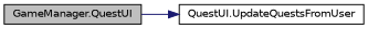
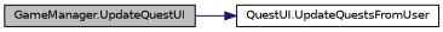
  digraph {
    rankdir=LR
    node [color=black fontname=Helvetica fontsize=10 shape=record style=filled]
-   n1 [fillcolor=grey75 fontcolor=black height=0.2 label="GameManager.QuestUI" width=0.4]
+   n1 [fillcolor=grey75 fontcolor=black height=0.2 label="GameManager.UpdateQuestUI" width=0.4]
    n2 [fillcolor=white height=0.2 label="QuestUI.UpdateQuestsFromUser" width=0.4]
    n1 -> n2 [color=midnightblue fontname=Helvetica fontsize=10 labelfontname=Helvetica labelfontsize=10 style=solid]
  }
